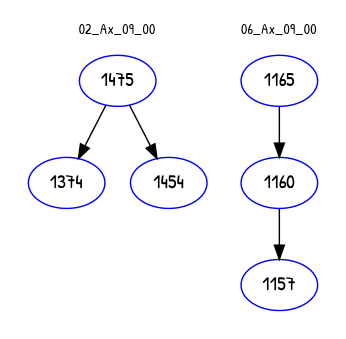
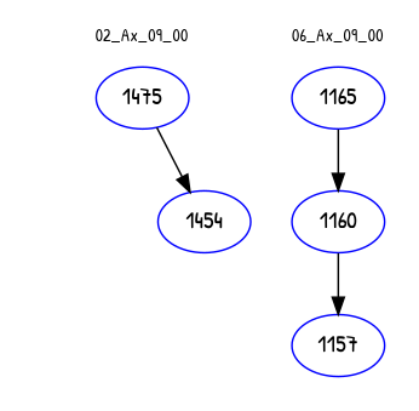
  digraph {
    fontname="Patrick Hand"
    node [color=blue fontname="Patrick Hand"]
    edge [color=black fontname="Patrick Hand"]
    n1 [label=1475]
-   n2 [label=1374]
    n3 [label=1454]
    n4 [label=1160]
    n5 [label=1157]
    n6 [label=1165]
    subgraph cluster_1 {
      color=white
      fontsize=10
      label="02_Ax_09_00"
      n1
-     n2
      n3
    }
    subgraph cluster_2 {
      color=white
      fontsize=10
      label="06_Ax_09_00"
      n4
      n5
      n6
    }
-   n1 -> n2
    n1 -> n3
    n4 -> n5
    n6 -> n4
  }
